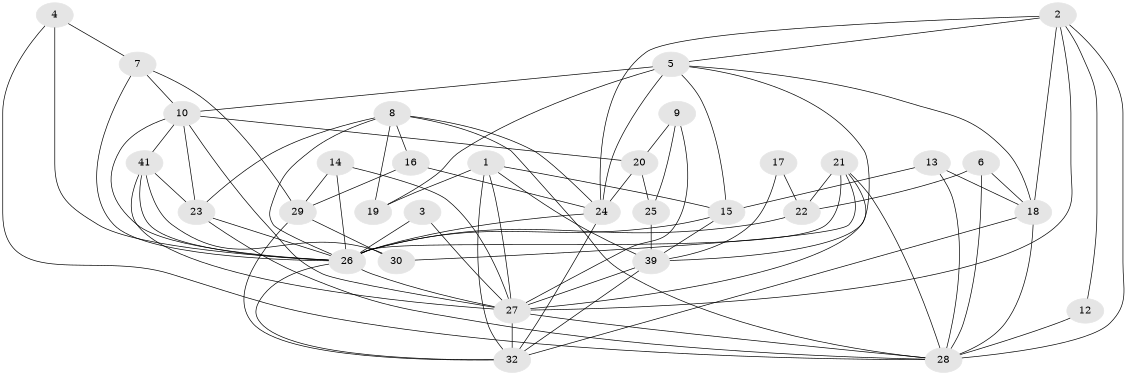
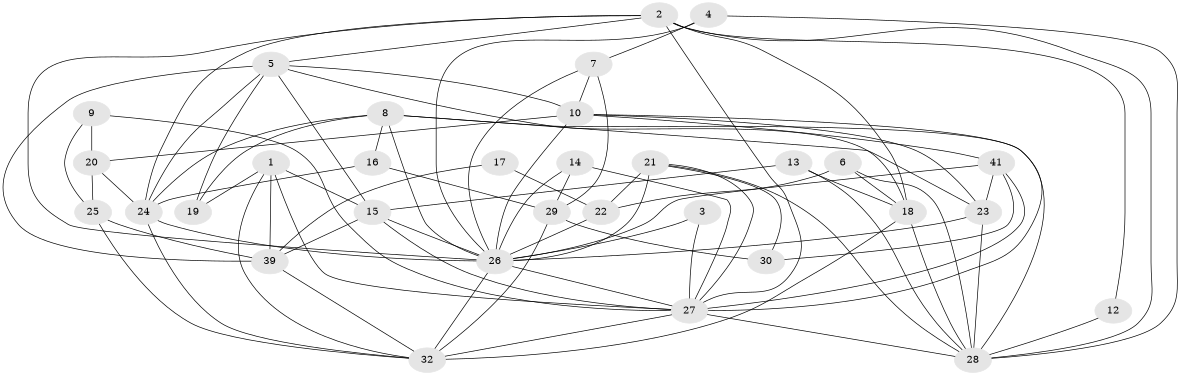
  graph {
    node [color=gray90 style=filled]
    edge [weight=1.0]
    1
    15
    19
    27
    n5 [label=39]
    32
    26
    28
    2
    5
    12
    18
    24
    10
    3
    4
    7
    29
    23
    20
    n21 [label=41]
    6
    22
    30
    8
    16
    9
    25
    13
    14
    17
    21
    1 -- 15
    1 -- 19
    1 -- 27
    1 -- n5
    1 -- 32
-   n5 -- 27
+   15 -- 27
    15 -- n5
    15 -- 26
    27 -- 32
    27 -- 28
    n5 -- 32
    26 -- 27
    26 -- 32
    2 -- 27
+   2 -- 26
    2 -- 28
    2 -- 5
    2 -- 12
    2 -- 18
    2 -- 24
    5 -- 15
    5 -- 19
    5 -- n5
    5 -- 18
    5 -- 24 [weight=2.0]
    5 -- 10
    12 -- 28
    18 -- 32
    18 -- 28
    24 -- 32
    24 -- 26
    10 -- 27
    10 -- 26 [weight=2.0]
    10 -- 23
    10 -- 20 [weight=2.0]
    10 -- n21
    3 -- 27
    3 -- 26
    4 -- 26
    4 -- 28
    4 -- 7
    7 -- 26
    7 -- 10
    7 -- 29
    29 -- 32
    29 -- 30
    23 -- 26
    23 -- 28 [weight=2.0]
    20 -- 24
    20 -- 25
    n21 -- 27
    n21 -- 26
    n21 -- 23
    n21 -- 30
    6 -- 28
    6 -- 18
    6 -- 22
    22 -- 26
    8 -- 19
    8 -- 26
    8 -- 28
    8 -- 24
    8 -- 23
    8 -- 16
    16 -- 24
    16 -- 29
    9 -- 27
    9 -- 20
    9 -- 25
    25 -- n5
+   25 -- 32
    13 -- 15
    13 -- 28 [weight=2.0]
    13 -- 18
    14 -- 27
    14 -- 26
    14 -- 29
    17 -- n5
    17 -- 22
    21 -- 27
    21 -- 26 [weight=3.0]
    21 -- 28
    21 -- 22 [weight=2.0]
    21 -- 30
  }
